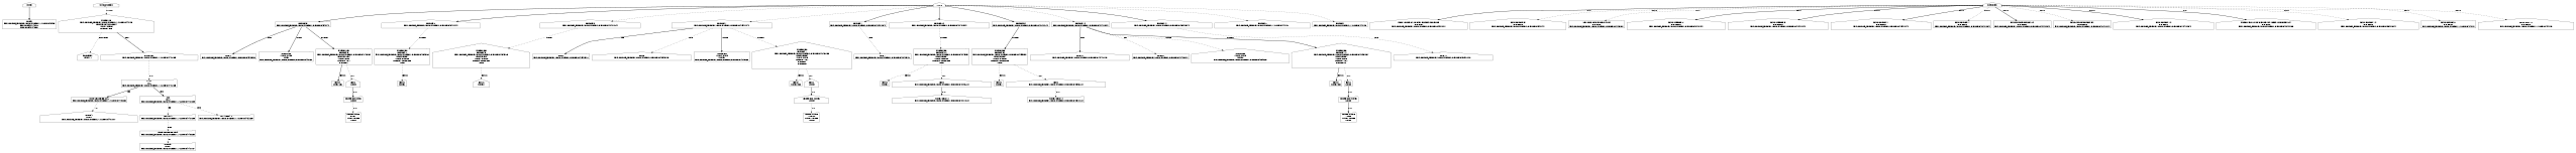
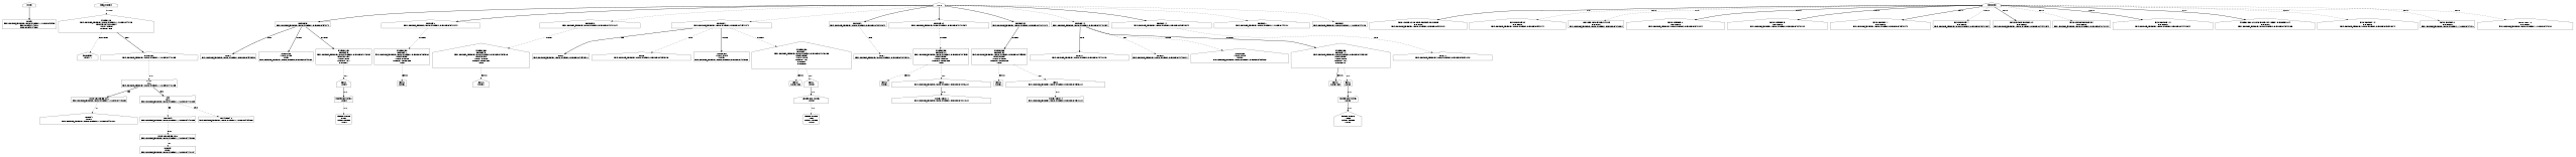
  strict digraph {
    fontname=Lato
    node [fontname=Lato shape=folder]
    edge [fontname=Lato style=dashed]
    n1 [label="name:S\ntests/contract_testcases/solana/functions/../simple.sol:3:8-9\nfield name:f1 ty:int64\nfield name:f2 ty:bool"]
    n2 [label="function inc\ntests/contract_testcases/solana/functions/../simple.sol:7:1-23\nsignature inc((int64,bool))\nvisibility internal\nmutability pure" shape=house]
    n3 [label="parameters\nstruct S s" shape=house]
    n4 [label="expression\ntests/contract_testcases/solana/functions/../simple.sol:7:26-35" shape=house]
    n5 [label="assign\nint64\ntests/contract_testcases/solana/functions/../simple.sol:7:26-35"]
    n6 [label="struct member #0 int64\ntests/contract_testcases/solana/functions/../simple.sol:7:28-30"]
    n7 [label="add\nint64\ntests/contract_testcases/solana/functions/../simple.sol:7:26-35"]
    n8 [label="variable: s\nstruct S\ntests/contract_testcases/solana/functions/../simple.sol:7:26-27" shape=house]
    n9 [label="load int64\ntests/contract_testcases/solana/functions/../simple.sol:7:26-35"]
    n10 [label="int64 literal: 1\ntests/contract_testcases/solana/functions/../simple.sol:7:34-35"]
    n11 [label="struct member #0 int64\ntests/contract_testcases/solana/functions/../simple.sol:7:28-30"]
    n12 [label="variable: s\nstruct S\ntests/contract_testcases/solana/functions/../simple.sol:7:26-27"]
    n13 [label="contract C\ntests/contract_testcases/solana/functions/override.sol:5:1-7:2"]
    n14 [label="base A\ntests/contract_testcases/solana/functions/override.sol:5:15-20"]
    n15 [label="variable meh\nvisibility public\nint256\ntests/contract_testcases/solana/functions/override.sol:6:2-32"]
    n16 [label="function meh\ncontract: C\ntests/contract_testcases/solana/functions/override.sol:6:29-32\nsignature meh()\nvisibility public\nmutability view\noverride A"]
-   n17 [label="returns\nint256 meh"]
    n18 [label="return\nimplicit" shape=house]
    n19 [label="storage load int256\nimplicit"]
    n20 [label="storage variable\nC.meh\nint256 storage\nimplicit"]
    n21 [label="contract A\ntests/contract_testcases/solana/functions/override.sol:9:1-11:2" shape=house]
    n22 [label="function foo\ncontract: A\ntests/contract_testcases/solana/functions/override.sol:10:5-43\nsignature foo()\nvisibility external\nmutability nonpayable\nvirtual"]
    n23 [label="returns\nuint256 "]
    n24 [label="contract B\ntests/contract_testcases/solana/functions/override.sol:12:1-14:2" shape=house]
    n25 [label="function foo\ncontract: B\ntests/contract_testcases/solana/functions/override.sol:13:5-43\nsignature foo()\nvisibility external\nmutability nonpayable\nvirtual" shape=house]
    n26 [label="returns\nuint256 " shape=house]
    n27 [label="contract X\ntests/contract_testcases/solana/functions/override.sol:15:1-17:2" shape=house]
    n28 [label="base A\ntests/contract_testcases/solana/functions/override.sol:15:15-16"]
    n29 [label="base B\ntests/contract_testcases/solana/functions/override.sol:15:18-19" shape=house]
    n30 [label="variable foo\nvisibility public\nuint256\ntests/contract_testcases/solana/functions/override.sol:16:9-39"]
    n31 [label="function foo\ncontract: X\ntests/contract_testcases/solana/functions/override.sol:16:36-39\nsignature foo()\nvisibility public\nmutability view\noverride A\noverride B" shape=house]
    n32 [label="returns\nuint256 foo"]
    n33 [label="return\nimplicit" shape=house]
    n34 [label="storage load uint256\nimplicit" shape=house]
-   n35 [label="storage variable\nX.internal\nuint256 storage\nimplicit"]
+   n35 [label="storage variable\nX.foo\nuint256 storage\nimplicit"]
    n36 [label="contract Y\ntests/contract_testcases/solana/functions/override.sol:18:1-19:2"]
    n37 [label="base X\ntests/contract_testcases/solana/functions/override.sol:18:15-16"]
    n38 [label="contract A2\ntests/contract_testcases/solana/functions/override.sol:21:1-23:2" shape=house]
    n39 [label="function foo\ncontract: A2\ntests/contract_testcases/solana/functions/override.sol:22:5-51\nsignature foo()\nvisibility external\nmutability nonpayable\nvirtual"]
    n40 [label="returns\nuint256 "]
    n41 [label="return\ntests/contract_testcases/solana/functions/override.sol:22:54-62" shape=house]
    n42 [label="uint256 literal: 1\ntests/contract_testcases/solana/functions/override.sol:22:61-62" shape=house]
    n43 [label="contract B2\ntests/contract_testcases/solana/functions/override.sol:24:1-26:2"]
    n44 [label="function foo\ncontract: B2\ntests/contract_testcases/solana/functions/override.sol:25:5-51\nsignature foo()\nvisibility external\nmutability nonpayable\nvirtual"]
    n45 [label="returns\nuint256 "]
    n46 [label="return\ntests/contract_testcases/solana/functions/override.sol:25:54-62" shape=house]
    n47 [label="uint256 literal: 2\ntests/contract_testcases/solana/functions/override.sol:25:61-62"]
    n48 [label="contract X2\ntests/contract_testcases/solana/functions/override.sol:27:1-29:2"]
    n49 [label="base A2\ntests/contract_testcases/solana/functions/override.sol:27:16-18" shape=house]
    n50 [label="base B2\ntests/contract_testcases/solana/functions/override.sol:27:20-22"]
    n51 [label="variable foo\nvisibility public\nuint256\ntests/contract_testcases/solana/functions/override.sol:28:9-37" shape=house]
    n52 [label="function foo\ncontract: X2\ntests/contract_testcases/solana/functions/override.sol:28:34-37\nsignature foo()\nvisibility public\nmutability view\noverride A2" shape=house]
    n53 [label="returns\nuint256 foo"]
    n54 [label="return\nimplicit"]
    n55 [label="storage load uint256\nimplicit"]
-   n56 [label="storage variable\nX2.foo\nuint256 storage\nimplicit"]
+   n56 [label="storage variable\nX2.foo\nuint256 storage\nimplicit" shape=house]
    n57 [label="contract Y2\ntests/contract_testcases/solana/functions/override.sol:30:1-31:2" shape=house]
    n58 [label="base X2\ntests/contract_testcases/solana/functions/override.sol:30:16-18" shape=house]
    n59 [label="contract A\ntests/contract_testcases/solana/functions/../simple.sol:1:1-14" shape=house]
    n60 [label="contract L\ntests/contract_testcases/solana/functions/../simple.sol:2:1-13"]
    n61 [label="global variable has no bases contracts to override\nlevel Error\ntests/contract_testcases/solana/functions/override.sol:3:14-22" shape=house]
    n62 [label="found contract 'C'\nlevel Debug\ntests/contract_testcases/solana/functions/override.sol:5:1-7:2" shape=house]
    n63 [label="'meh' does not override anything\nlevel Error\ntests/contract_testcases/solana/functions/override.sol:6:29-32"]
    n64 [label="found interface 'A'\nlevel Debug\ntests/contract_testcases/solana/functions/override.sol:9:1-11:2" shape=house]
    n65 [label="found interface 'B'\nlevel Debug\ntests/contract_testcases/solana/functions/override.sol:12:1-14:2" shape=house]
    n66 [label="found contract 'X'\nlevel Debug\ntests/contract_testcases/solana/functions/override.sol:15:1-17:2" shape=house]
    n67 [label="found contract 'Y'\nlevel Debug\ntests/contract_testcases/solana/functions/override.sol:18:1-19:2"]
    n68 [label="found abstract contract 'A2'\nlevel Debug\ntests/contract_testcases/solana/functions/override.sol:21:1-23:2"]
    n69 [label="found abstract contract 'B2'\nlevel Debug\ntests/contract_testcases/solana/functions/override.sol:24:1-26:2"]
    n70 [label="found contract 'X2'\nlevel Debug\ntests/contract_testcases/solana/functions/override.sol:27:1-29:2" shape=house]
    n71 [label="function 'foo' missing overrides 'B2', specify 'override(B2,A2)'\nlevel Error\ntests/contract_testcases/solana/functions/override.sol:28:21-33" shape=house]
    n72 [label="found contract 'Y2'\nlevel Debug\ntests/contract_testcases/solana/functions/override.sol:30:1-31:2" shape=house]
    n73 [label="found contract 'A'\nlevel Debug\ntests/contract_testcases/solana/functions/../simple.sol:1:1-14"]
    n74 [label="found library 'L'\nlevel Debug\ntests/contract_testcases/solana/functions/../simple.sol:2:1-13" shape=house]
    structs [shape=house]
-   free_functions [shape=house label=struct_functions]
+   free_functions [shape=house]
    n77 [label=simple shape=house]
    diagnostics [shape=house]
    n2 -> n3 [label=parameters]
    n2 -> n4 [label=body style=bold]
    n4 -> n5 [label=expr]
    n5 -> n6 [label=left style=bold]
    n5 -> n7 [label=right style=bold]
    n6 -> n8 [label=var]
    n7 -> n9 [label=left]
    n7 -> n10 [label=right]
    n9 -> n11 [label=expr]
    n11 -> n12 [label=var]
    n13 -> n14 [label=base style=bold]
    n13 -> n15 [label=variable style=bold]
    n13 -> n16 [label=function style=bold]
-   n16 -> n17 [label=returns style=bold]
    n16 -> n18 [label=body]
    n18 -> n19 [label=expr style=bold]
    n19 -> n20 [label=expr]
    n21 -> n22 [label=function]
    n22 -> n23 [label=returns]
    n24 -> n25 [label=function]
    n25 -> n26 [label=returns]
    n27 -> n28 [label=base style=bold]
    n27 -> n29 [label=base]
    n27 -> n30 [label=variable style=bold]
    n27 -> n31 [label=function]
    n31 -> n32 [label=returns]
    n31 -> n33 [label=body]
    n33 -> n34 [label=expr style=bold]
    n34 -> n35 [label=expr]
    n36 -> n37 [label=base]
    n38 -> n39 [label=function]
    n39 -> n40 [label=returns]
    n39 -> n41 [label=body]
    n41 -> n42 [label=expr style=bold]
    n43 -> n44 [label=function style=bold]
    n44 -> n45 [label=returns]
    n44 -> n46 [label=body]
    n46 -> n47 [label=expr]
    n48 -> n49 [label=base style=bold]
    n48 -> n50 [label=base]
    n48 -> n51 [label=variable]
    n48 -> n52 [label=function style=bold]
    n52 -> n53 [label=returns style=bold]
    n52 -> n54 [label=body]
    n54 -> n55 [label=expr style=bold]
    n55 -> n56 [label=expr style=bold]
    n57 -> n58 [label=base]
    structs -> n1 [style=bold]
    free_functions -> n2 [label=function]
    n77 -> n13 [style=bold]
    n77 -> n21 [style=bold]
    n77 -> n24
    n77 -> n27
    n77 -> n36 [style=bold]
    n77 -> n38 [style=bold]
    n77 -> n43 [style=bold]
    n77 -> n48
    n77 -> n57 [style=bold]
    n77 -> n59
    n77 -> n60
    diagnostics -> n61 [label=Error style=bold]
    diagnostics -> n62 [label=Debug]
    diagnostics -> n63 [label=Error]
    diagnostics -> n64 [label=Debug style=bold]
    diagnostics -> n65 [label=Debug style=bold]
    diagnostics -> n66 [label=Debug style=bold]
    diagnostics -> n67 [label=Debug]
    diagnostics -> n68 [label=Debug style=bold]
    diagnostics -> n69 [label=Debug]
    diagnostics -> n70 [label=Debug style=bold]
    diagnostics -> n71 [label=Error style=bold]
    diagnostics -> n72 [label=Debug]
    diagnostics -> n73 [label=Debug]
    diagnostics -> n74 [label=Debug]
  }
